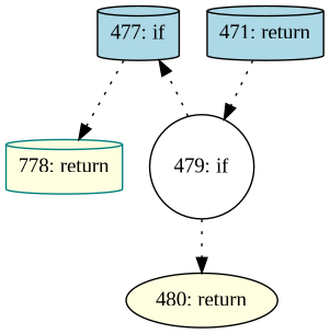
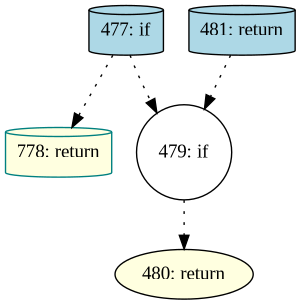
  digraph {
    fontname="Liberation Serif"
    node [color=black fillcolor=lightblue fontname="Liberation Serif" shape=cylinder style=filled]
    edge [fontname="Liberation Serif" style=dotted]
    n1 [label="477: if"]
    n2 [color=teal fillcolor=lightyellow label="778: return"]
    n3 [fillcolor=white label="479: if" shape=circle]
    n4 [fillcolor=lightyellow label="480: return" shape=ellipse]
-   n5 [label="471: return"]
+   n5 [label="481: return"]
    n1 -> n2
-   n3 -> n1
+   n1 -> n3
    n3 -> n4
    n5 -> n3
  }
